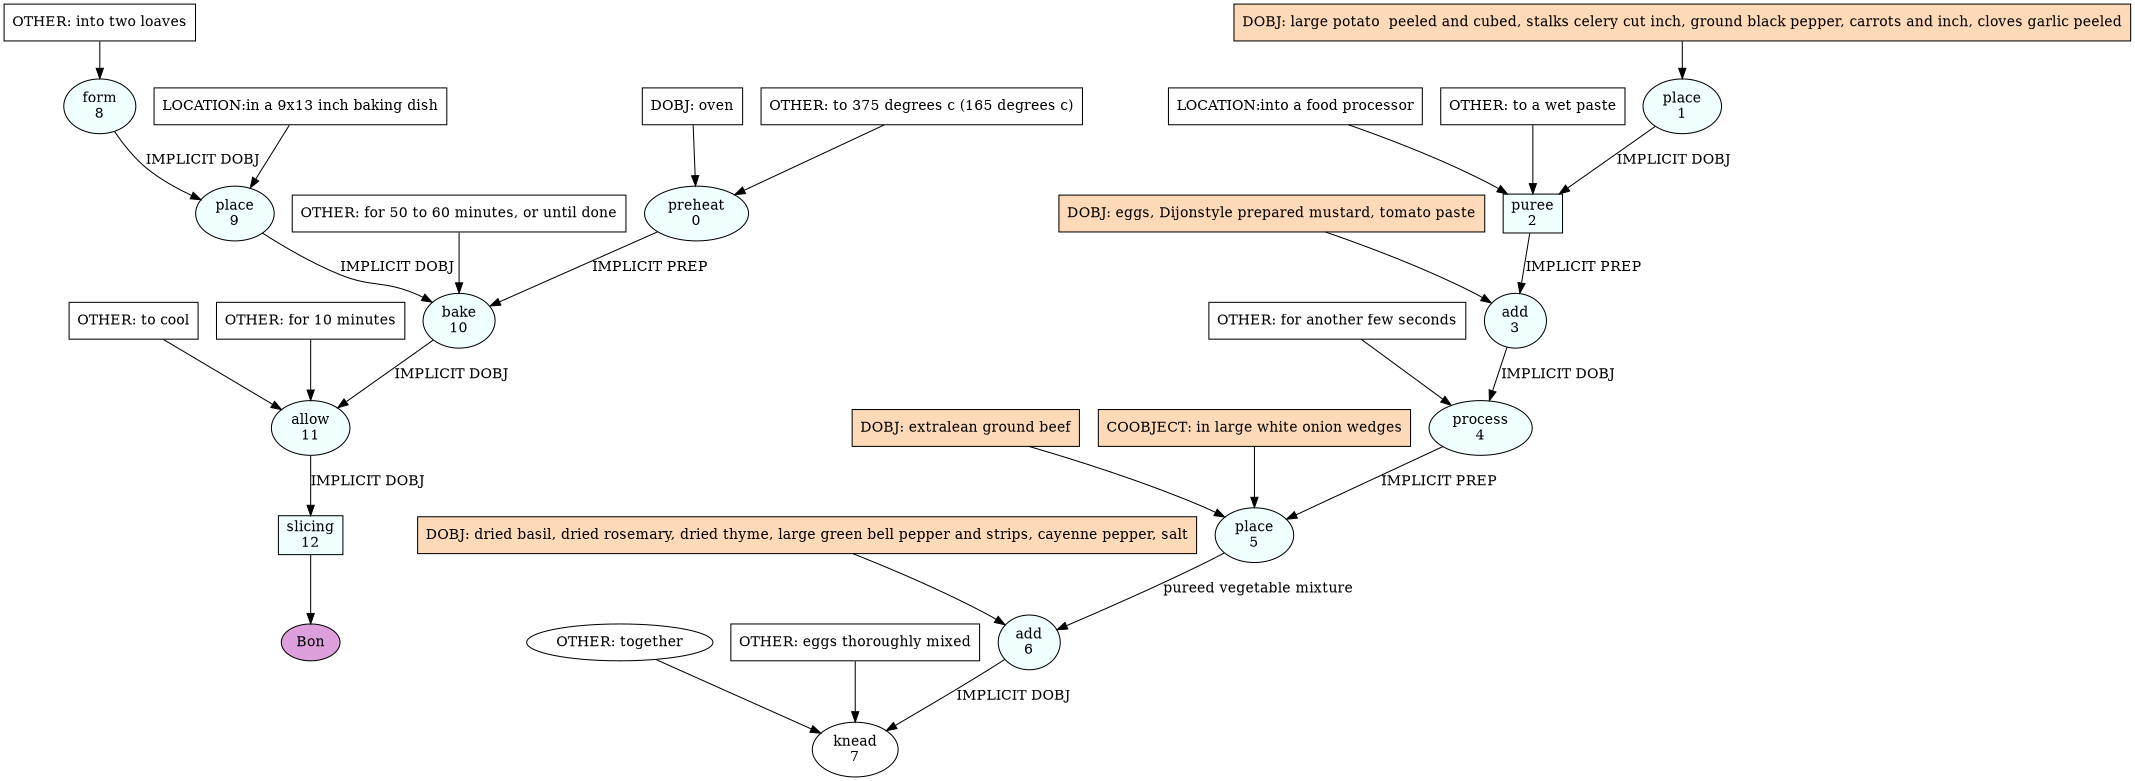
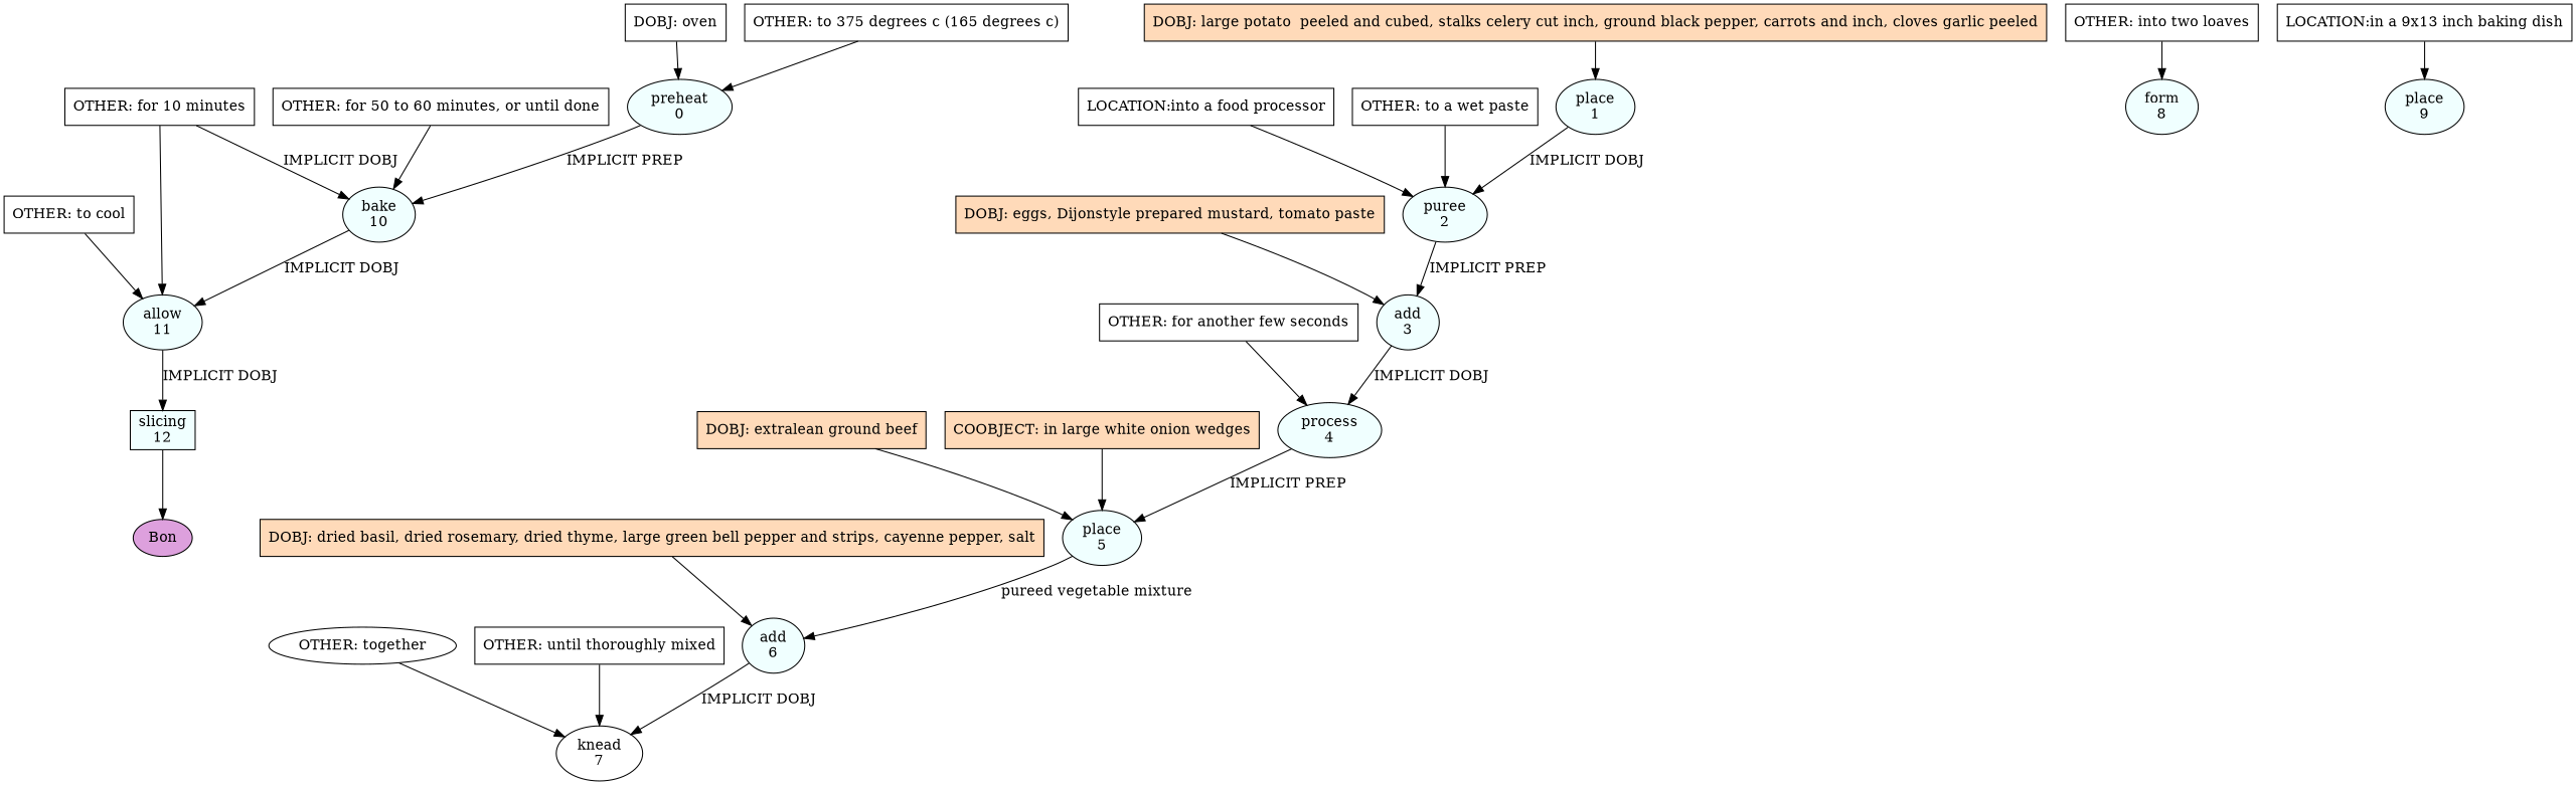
  digraph {
    node [fillcolor=white shape=box style=filled]
    n1 [fillcolor=azure label="preheat\n0" shape=oval]
    n2 [fillcolor=azure label="bake\n10" shape=oval]
    n3 [fillcolor=azure label="allow\n11" shape=oval]
    n4 [fillcolor=azure label="place\n1" shape=oval]
-   n5 [fillcolor=azure label="puree\n2"]
+   n5 [fillcolor=azure label="puree\n2" shape=oval]
    n6 [fillcolor=azure label="add\n3" shape=oval]
    n7 [fillcolor=azure label="process\n4" shape=oval]
    n8 [fillcolor=azure label="place\n5" shape=oval]
    n9 [fillcolor=azure label="add\n6" shape=oval]
    n10 [label="knead\n7" shape=oval]
    n11 [fillcolor=azure label="form\n8" shape=oval]
    n12 [fillcolor=azure label="place\n9" shape=oval]
    n13 [fillcolor=azure label="slicing\n12"]
    n14 [fillcolor=plum label=Bon shape=oval]
    n15 [label="DOBJ: oven"]
    n16 [label="OTHER: to 375 degrees c (165 degrees c)"]
    n17 [fillcolor=peachpuff label="DOBJ: large potato  peeled and cubed, stalks celery cut inch, ground black pepper, carrots and inch, cloves garlic peeled"]
    n18 [label="LOCATION:into a food processor"]
    n19 [label="OTHER: to a wet paste"]
    n20 [fillcolor=peachpuff label="DOBJ: eggs, Dijonstyle prepared mustard, tomato paste"]
    n21 [label="OTHER: for another few seconds"]
    n22 [fillcolor=peachpuff label="DOBJ: extralean ground beef"]
    n23 [fillcolor=peachpuff label="COOBJECT: in large white onion wedges"]
    n24 [fillcolor=peachpuff label="DOBJ: dried basil, dried rosemary, dried thyme, large green bell pepper and strips, cayenne pepper, salt"]
    n25 [label="OTHER: together" shape=ellipse]
-   n26 [label="OTHER: eggs thoroughly mixed"]
+   n26 [label="OTHER: until thoroughly mixed"]
    n27 [label="OTHER: into two loaves"]
    n28 [label="LOCATION:in a 9x13 inch baking dish"]
    n29 [label="OTHER: for 50 to 60 minutes, or until done"]
    n30 [label="OTHER: to cool"]
    n31 [label="OTHER: for 10 minutes"]
    n1 -> n2 [label="IMPLICIT PREP"]
    n2 -> n3 [label="IMPLICIT DOBJ"]
    n3 -> n13 [label="IMPLICIT DOBJ"]
    n4 -> n5 [label="IMPLICIT DOBJ"]
    n5 -> n6 [label="IMPLICIT PREP"]
    n6 -> n7 [label="IMPLICIT DOBJ"]
    n7 -> n8 [label="IMPLICIT PREP"]
    n8 -> n9 [label="pureed vegetable mixture"]
    n9 -> n10 [label="IMPLICIT DOBJ"]
-   n11 -> n12 [label="IMPLICIT DOBJ"]
-   n12 -> n2 [label="IMPLICIT DOBJ"]
+   n31 -> n2 [label="IMPLICIT DOBJ"]
    n13 -> n14
    n15 -> n1
    n16 -> n1
    n17 -> n4
    n18 -> n5
    n19 -> n5
    n20 -> n6
    n21 -> n7
    n22 -> n8
    n23 -> n8
    n24 -> n9
    n25 -> n10
    n26 -> n10
    n27 -> n11
    n28 -> n12
    n29 -> n2
    n30 -> n3
    n31 -> n3
  }
